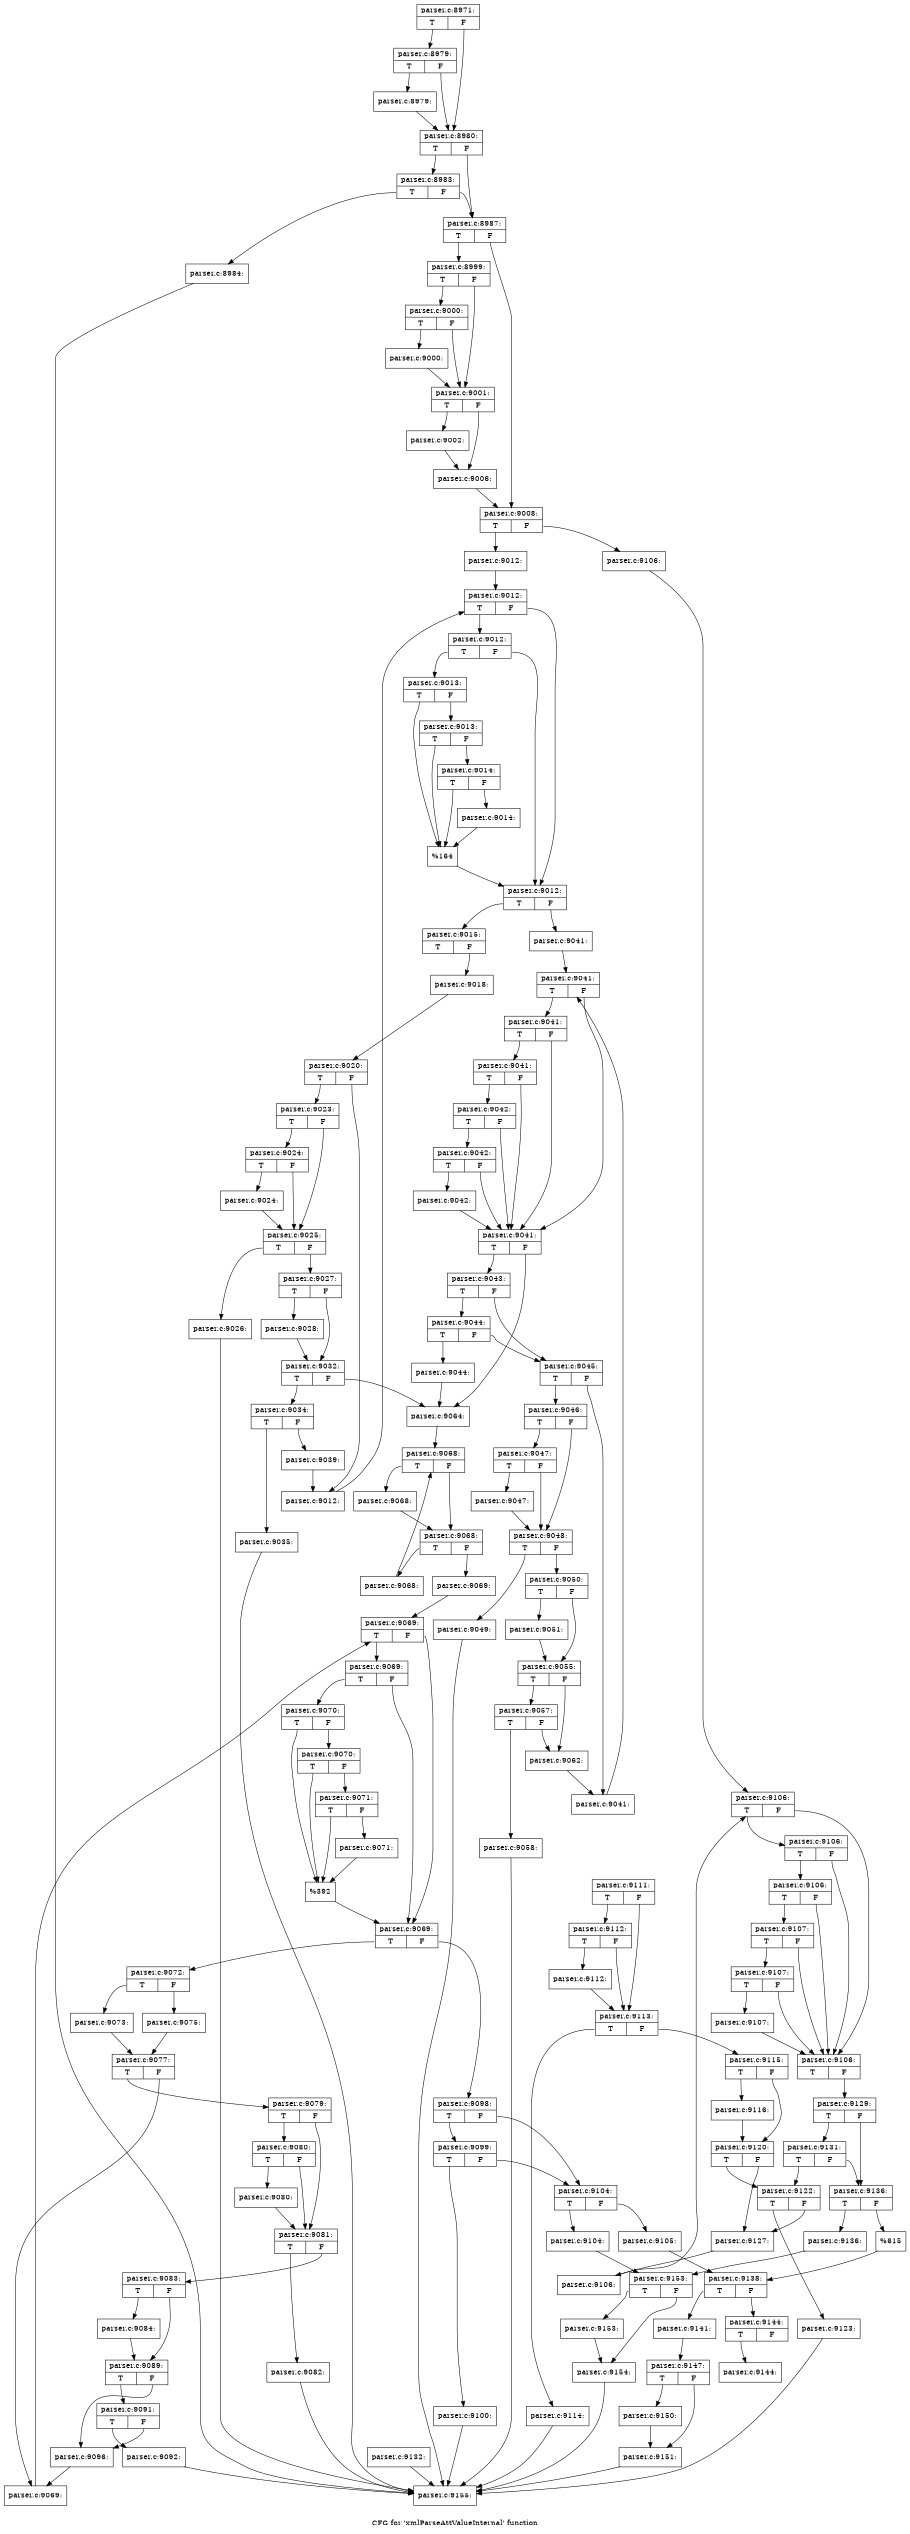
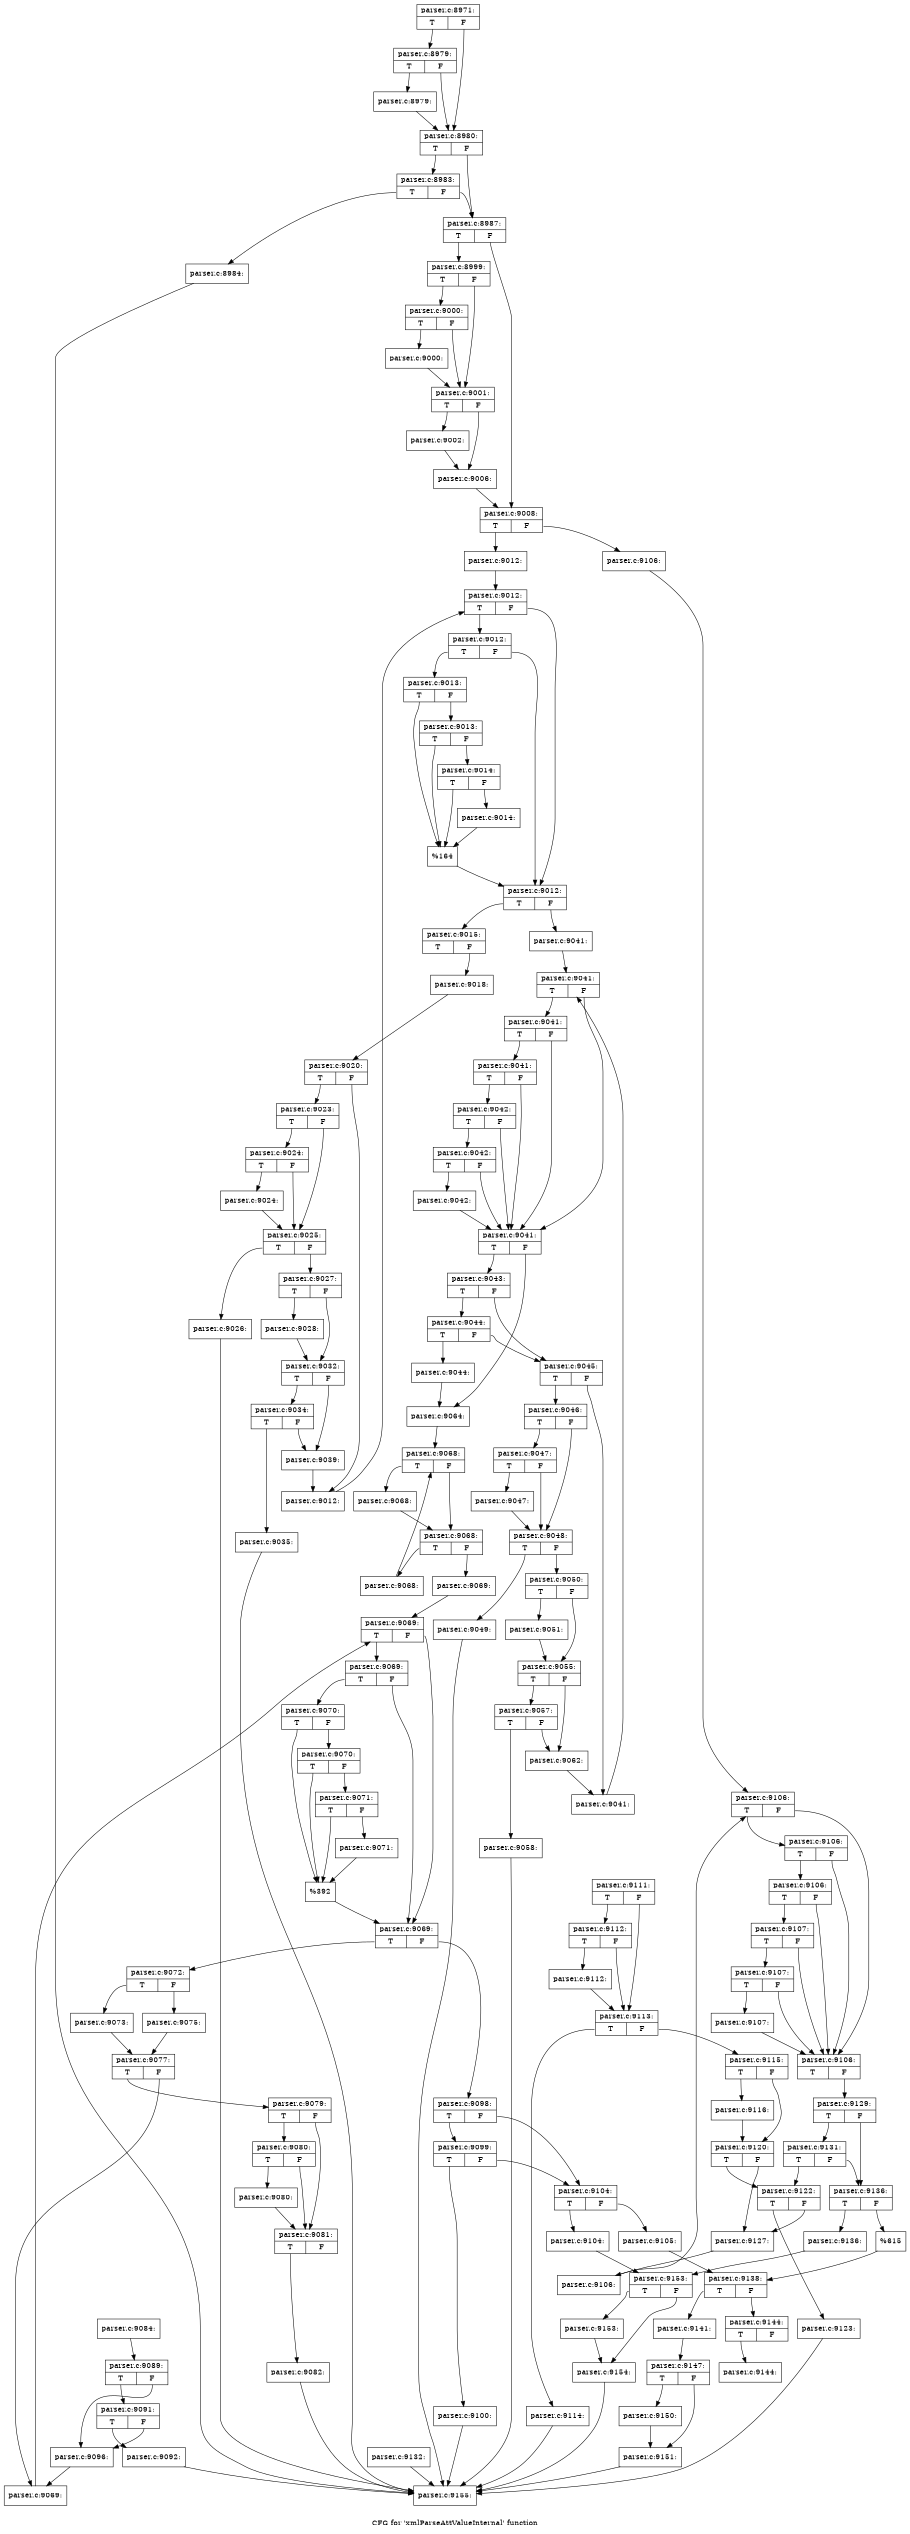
  digraph {
    label="CFG for 'xmlParseAttValueInternal' function"
    node [shape=record]
    edge [tailport=s0]
    n1 [label="{parser.c:8971:|{<s0>T|<s1>F}}"]
    n2 [label="{parser.c:8979:|{<s0>T|<s1>F}}"]
    n3 [label="{parser.c:8980:|{<s0>T|<s1>F}}"]
    n4 [label="{parser.c:8979:}"]
    n5 [label="{parser.c:8983:|{<s0>T|<s1>F}}"]
    n6 [label="{parser.c:8987:|{<s0>T|<s1>F}}"]
    n7 [label="{parser.c:8984:}"]
    n8 [label="{parser.c:8999:|{<s0>T|<s1>F}}"]
    n9 [label="{parser.c:9008:|{<s0>T|<s1>F}}"]
    n10 [label="{parser.c:9155:}"]
    n11 [label="{parser.c:9000:|{<s0>T|<s1>F}}"]
    n12 [label="{parser.c:9001:|{<s0>T|<s1>F}}"]
    n13 [label="{parser.c:9012:}"]
    n14 [label="{parser.c:9106:}"]
    n15 [label="{parser.c:9000:}"]
    n16 [label="{parser.c:9002:}"]
    n17 [label="{parser.c:9006:}"]
    n18 [label="{parser.c:9012:|{<s0>T|<s1>F}}"]
    n19 [label="{parser.c:9106:|{<s0>T|<s1>F}}"]
    n20 [label="{parser.c:9012:|{<s0>T|<s1>F}}"]
    n21 [label="{parser.c:9012:|{<s0>T|<s1>F}}"]
    n22 [label="{parser.c:9106:|{<s0>T|<s1>F}}"]
    n23 [label="{parser.c:9106:|{<s0>T|<s1>F}}"]
    n24 [label="{parser.c:9013:|{<s0>T|<s1>F}}"]
    n25 [label="{parser.c:9015:|{<s0>T|<s1>F}}"]
    n26 [label="{parser.c:9041:}"]
    n27 [label="{%164}"]
    n28 [label="{parser.c:9013:|{<s0>T|<s1>F}}"]
    n29 [label="{parser.c:9018:}"]
    n30 [label="{parser.c:9041:|{<s0>T|<s1>F}}"]
    n31 [label="{parser.c:9014:|{<s0>T|<s1>F}}"]
    n32 [label="{parser.c:9014:}"]
    n33 [label="{parser.c:9020:|{<s0>T|<s1>F}}"]
    n34 [label="{parser.c:9041:|{<s0>T|<s1>F}}"]
    n35 [label="{parser.c:9041:|{<s0>T|<s1>F}}"]
    n36 [label="{parser.c:9023:|{<s0>T|<s1>F}}"]
    n37 [label="{parser.c:9012:}"]
    n38 [label="{parser.c:9024:|{<s0>T|<s1>F}}"]
    n39 [label="{parser.c:9025:|{<s0>T|<s1>F}}"]
    n40 [label="{parser.c:9024:}"]
    n41 [label="{parser.c:9026:}"]
    n42 [label="{parser.c:9027:|{<s0>T|<s1>F}}"]
    n43 [label="{parser.c:9028:}"]
    n44 [label="{parser.c:9032:|{<s0>T|<s1>F}}"]
    n45 [label="{parser.c:9034:|{<s0>T|<s1>F}}"]
    n46 [label="{parser.c:9039:}"]
    n47 [label="{parser.c:9035:}"]
    n48 [label="{parser.c:9041:|{<s0>T|<s1>F}}"]
    n49 [label="{parser.c:9043:|{<s0>T|<s1>F}}"]
    n50 [label="{parser.c:9064:}"]
    n51 [label="{parser.c:9042:|{<s0>T|<s1>F}}"]
    n52 [label="{parser.c:9044:|{<s0>T|<s1>F}}"]
    n53 [label="{parser.c:9045:|{<s0>T|<s1>F}}"]
    n54 [label="{parser.c:9068:|{<s0>T|<s1>F}}"]
    n55 [label="{parser.c:9042:|{<s0>T|<s1>F}}"]
    n56 [label="{parser.c:9042:}"]
    n57 [label="{parser.c:9044:}"]
    n58 [label="{parser.c:9046:|{<s0>T|<s1>F}}"]
    n59 [label="{parser.c:9041:}"]
    n60 [label="{parser.c:9068:}"]
    n61 [label="{parser.c:9068:|{<s0>T|<s1>F}}"]
    n62 [label="{parser.c:9047:|{<s0>T|<s1>F}}"]
    n63 [label="{parser.c:9048:|{<s0>T|<s1>F}}"]
    n64 [label="{parser.c:9047:}"]
    n65 [label="{parser.c:9049:}"]
    n66 [label="{parser.c:9050:|{<s0>T|<s1>F}}"]
    n67 [label="{parser.c:9051:}"]
    n68 [label="{parser.c:9055:|{<s0>T|<s1>F}}"]
    n69 [label="{parser.c:9057:|{<s0>T|<s1>F}}"]
    n70 [label="{parser.c:9062:}"]
    n71 [label="{parser.c:9058:}"]
    n72 [label="{parser.c:9068:}"]
    n73 [label="{parser.c:9069:}"]
    n74 [label="{parser.c:9069:|{<s0>T|<s1>F}}"]
    n75 [label="{parser.c:9069:|{<s0>T|<s1>F}}"]
    n76 [label="{parser.c:9069:|{<s0>T|<s1>F}}"]
    n77 [label="{parser.c:9070:|{<s0>T|<s1>F}}"]
    n78 [label="{parser.c:9072:|{<s0>T|<s1>F}}"]
    n79 [label="{parser.c:9098:|{<s0>T|<s1>F}}"]
    n80 [label="{%392}"]
    n81 [label="{parser.c:9070:|{<s0>T|<s1>F}}"]
    n82 [label="{parser.c:9073:}"]
    n83 [label="{parser.c:9075:}"]
    n84 [label="{parser.c:9099:|{<s0>T|<s1>F}}"]
    n85 [label="{parser.c:9104:|{<s0>T|<s1>F}}"]
    n86 [label="{parser.c:9071:|{<s0>T|<s1>F}}"]
    n87 [label="{parser.c:9071:}"]
    n88 [label="{parser.c:9077:|{<s0>T|<s1>F}}"]
    n89 [label="{parser.c:9100:}"]
    n90 [label="{parser.c:9104:}"]
    n91 [label="{parser.c:9105:}"]
    n92 [label="{parser.c:9079:|{<s0>T|<s1>F}}"]
    n93 [label="{parser.c:9069:}"]
    n94 [label="{parser.c:9080:|{<s0>T|<s1>F}}"]
    n95 [label="{parser.c:9081:|{<s0>T|<s1>F}}"]
    n96 [label="{parser.c:9080:}"]
    n97 [label="{parser.c:9082:}"]
-   n98 [label="{parser.c:9083:|{<s0>T|<s1>F}}"]
    n99 [label="{parser.c:9084:}"]
    n100 [label="{parser.c:9089:|{<s0>T|<s1>F}}"]
    n101 [label="{parser.c:9091:|{<s0>T|<s1>F}}"]
    n102 [label="{parser.c:9096:}"]
    n103 [label="{parser.c:9092:}"]
    n104 [label="{parser.c:9153:|{<s0>T|<s1>F}}"]
    n105 [label="{parser.c:9138:|{<s0>T|<s1>F}}"]
    n106 [label="{parser.c:9153:}"]
    n107 [label="{parser.c:9154:}"]
    n108 [label="{parser.c:9141:}"]
    n109 [label="{parser.c:9144:|{<s0>T|<s1>F}}"]
    n110 [label="{parser.c:9147:|{<s0>T|<s1>F}}"]
    n111 [label="{parser.c:9144:}"]
    n112 [label="{parser.c:9106:|{<s0>T|<s1>F}}"]
    n113 [label="{parser.c:9129:|{<s0>T|<s1>F}}"]
    n114 [label="{parser.c:9107:|{<s0>T|<s1>F}}"]
    n115 [label="{parser.c:9131:|{<s0>T|<s1>F}}"]
    n116 [label="{parser.c:9136:|{<s0>T|<s1>F}}"]
    n117 [label="{parser.c:9107:|{<s0>T|<s1>F}}"]
    n118 [label="{parser.c:9107:}"]
    n119 [label="{parser.c:9111:|{<s0>T|<s1>F}}"]
    n120 [label="{parser.c:9112:|{<s0>T|<s1>F}}"]
    n121 [label="{parser.c:9113:|{<s0>T|<s1>F}}"]
    n122 [label="{parser.c:9106:}"]
    n123 [label="{parser.c:9122:|{<s0>T|<s1>F}}"]
    n124 [label="{parser.c:9136:}"]
    n125 [label="{%615}"]
    n126 [label="{parser.c:9112:}"]
    n127 [label="{parser.c:9114:}"]
    n128 [label="{parser.c:9115:|{<s0>T|<s1>F}}"]
    n129 [label="{parser.c:9116:}"]
    n130 [label="{parser.c:9120:|{<s0>T|<s1>F}}"]
    n131 [label="{parser.c:9127:}"]
    n132 [label="{parser.c:9123:}"]
    n133 [label="{parser.c:9132:}"]
    n134 [label="{parser.c:9150:}"]
    n135 [label="{parser.c:9151:}"]
    n1 -> n2
    n1 -> n3 [tailport=s1]
    n2 -> n3 [tailport=s1]
    n2 -> n4
    n3 -> n5
    n3 -> n6 [tailport=s1]
    n4 -> n3
    n5 -> n6 [tailport=s1]
    n5 -> n7
    n6 -> n8
    n6 -> n9 [tailport=s1]
    n7 -> n10
    n8 -> n11
    n8 -> n12 [tailport=s1]
    n9 -> n13
    n9 -> n14 [tailport=s1]
    n11 -> n12 [tailport=s1]
    n11 -> n15
    n12 -> n16
    n12 -> n17 [tailport=s1]
    n13 -> n18
    n14 -> n19
    n15 -> n12
    n16 -> n17
    n17 -> n9
    n18 -> n20
    n18 -> n21 [tailport=s1]
    n19 -> n22
    n19 -> n23 [tailport=s1]
    n20 -> n21 [tailport=s1]
    n20 -> n24
    n21 -> n25
    n21 -> n26 [tailport=s1]
    n22 -> n23 [tailport=s1]
    n22 -> n112
    n23 -> n113 [tailport=s1]
    n24 -> n27
    n24 -> n28 [tailport=s1]
    n25 -> n29 [tailport=s1]
    n26 -> n30
    n27 -> n21
    n28 -> n27
    n28 -> n31 [tailport=s1]
    n29 -> n33
    n30 -> n34
    n30 -> n35 [tailport=s1]
    n31 -> n27
    n31 -> n32 [tailport=s1]
    n32 -> n27
    n33 -> n36
    n33 -> n37 [tailport=s1]
    n34 -> n35 [tailport=s1]
    n34 -> n48
    n35 -> n49
    n35 -> n50 [tailport=s1]
    n36 -> n38
    n36 -> n39 [tailport=s1]
    n37 -> n18
    n38 -> n39 [tailport=s1]
    n38 -> n40
    n39 -> n41
    n39 -> n42 [tailport=s1]
    n40 -> n39
    n41 -> n10
    n42 -> n43
    n42 -> n44 [tailport=s1]
    n43 -> n44
    n44 -> n45
-   n44 -> n50 [tailport=s1]
+   n44 -> n46 [tailport=s1]
    n45 -> n46 [tailport=s1]
    n45 -> n47
    n46 -> n37
    n47 -> n10
    n48 -> n35 [tailport=s1]
    n48 -> n51
    n49 -> n52
    n49 -> n53 [tailport=s1]
    n50 -> n54
    n51 -> n35 [tailport=s1]
    n51 -> n55
    n52 -> n53 [tailport=s1]
    n52 -> n57
    n53 -> n58
    n53 -> n59 [tailport=s1]
    n54 -> n60
    n54 -> n61 [tailport=s1]
    n55 -> n35 [tailport=s1]
    n55 -> n56
    n56 -> n35
    n57 -> n50
    n58 -> n62
    n58 -> n63 [tailport=s1]
    n59 -> n30
    n60 -> n61
    n61 -> n72
    n61 -> n73 [tailport=s1]
    n62 -> n63 [tailport=s1]
    n62 -> n64
    n63 -> n65
    n63 -> n66 [tailport=s1]
    n64 -> n63
    n65 -> n10
    n66 -> n67
    n66 -> n68 [tailport=s1]
    n67 -> n68
    n68 -> n69
    n68 -> n70 [tailport=s1]
    n69 -> n70 [tailport=s1]
    n69 -> n71
    n70 -> n59
    n71 -> n10
    n72 -> n54
    n73 -> n74
    n74 -> n75
    n74 -> n76 [tailport=s1]
    n75 -> n76 [tailport=s1]
    n75 -> n77
    n76 -> n78
    n76 -> n79 [tailport=s1]
    n77 -> n80
    n77 -> n81 [tailport=s1]
    n78 -> n82
    n78 -> n83 [tailport=s1]
    n79 -> n84
    n79 -> n85 [tailport=s1]
    n80 -> n76
    n81 -> n80
    n81 -> n86 [tailport=s1]
    n82 -> n88
    n83 -> n88
    n84 -> n85 [tailport=s1]
    n84 -> n89
    n85 -> n90
    n85 -> n91 [tailport=s1]
    n86 -> n80
    n86 -> n87 [tailport=s1]
    n87 -> n80
    n88 -> n92
    n88 -> n93 [tailport=s1]
    n89 -> n10
    n90 -> n104
    n91 -> n105
    n92 -> n94
    n92 -> n95 [tailport=s1]
    n93 -> n74
    n94 -> n95 [tailport=s1]
    n94 -> n96
    n95 -> n97
-   n95 -> n98 [tailport=s1]
    n96 -> n95
    n97 -> n10
-   n98 -> n99
-   n98 -> n100 [tailport=s1]
    n99 -> n100
    n100 -> n101
    n100 -> n102 [tailport=s1]
    n101 -> n102 [tailport=s1]
    n101 -> n103
    n102 -> n93
    n103 -> n10
    n104 -> n106
    n104 -> n107 [tailport=s1]
    n105 -> n108
    n105 -> n109 [tailport=s1]
    n106 -> n107
    n107 -> n10
    n108 -> n110
    n109 -> n111
    n110 -> n134
    n110 -> n135 [tailport=s1]
    n112 -> n23 [tailport=s1]
    n112 -> n114
    n113 -> n115
    n113 -> n116 [tailport=s1]
    n114 -> n23 [tailport=s1]
    n114 -> n117
    n115 -> n116 [tailport=s1]
    n115 -> n123
    n116 -> n124
    n116 -> n125 [tailport=s1]
    n117 -> n23 [tailport=s1]
    n117 -> n118
    n118 -> n23
    n119 -> n120
    n119 -> n121 [tailport=s1]
    n120 -> n121 [tailport=s1]
    n120 -> n126
    n121 -> n127
    n121 -> n128 [tailport=s1]
    n122 -> n19
    n123 -> n131 [tailport=s1]
    n123 -> n132
    n124 -> n104
    n125 -> n105
    n126 -> n121
    n127 -> n10
    n128 -> n129
    n128 -> n130 [tailport=s1]
    n129 -> n130
    n130 -> n123
    n130 -> n131 [tailport=s1]
    n131 -> n122
    n132 -> n10
    n133 -> n10
    n134 -> n135
    n135 -> n10
  }
